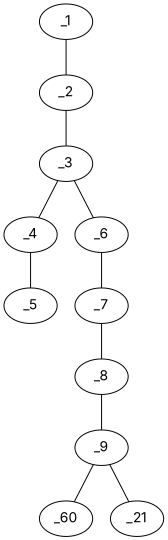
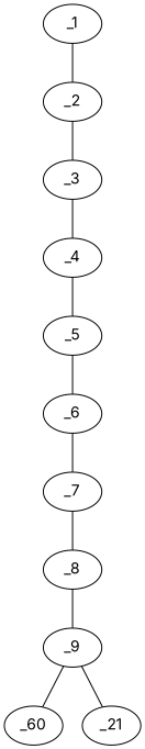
  graph {
    fontname=Inter
    node [charge=0 chem=1 fontname=Inter symbol="C  " x=2.866 y=0.25]
    edge [fontname=Inter valence=1]
    _1 [chem=4 symbol="N  " x=9.7942]
    _2 [x=8.9282 y=0.75]
    _3 [x=8.0622]
    _4 [chem=2 symbol="O  " x=7.1962 y=0.75]
    _5 [x=6.3301]
    _6 [x=5.4641 y=0.75]
    _7 [chem=2 symbol="O  " x=4.5981]
    _8 [x=3.7321 y=0.75]
    _9
    n10 [chem=2 label=_60 symbol="O  " x=2 y=0.75]
    n11 [chem=2 label=_21 symbol="O  " y=-0.75]
    _1 -- _2
    _2 -- _3
    _3 -- _4
    _4 -- _5
-   _3 -- _6
+   _5 -- _6
    _6 -- _7
    _7 -- _8
    _8 -- _9
    _9 -- n10 [valence=2]
    _9 -- n11
  }
